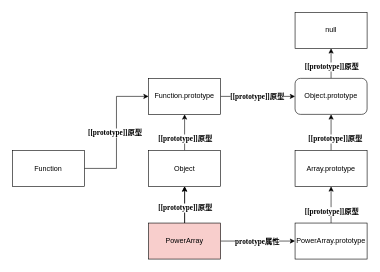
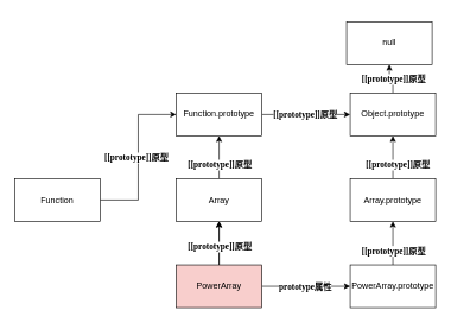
  <mxCell id="0" />
  <mxCell id="1" parent="0" />
  <mxCell id="2" style="edgeStyle=orthogonalEdgeStyle;rounded=0;orthogonalLoop=1;jettySize=auto;html=1;exitX=0.5;exitY=0;exitDx=0;exitDy=0;entryX=0.5;entryY=1;entryDx=0;entryDy=0;" edge="1" parent="1" source="3" target="4"><mxGeometry relative="1" as="geometry" /></mxCell>
- <mxCell id="3" value="Object.prototype" style="whiteSpace=wrap;html=1;rounded=1;" vertex="1" parent="1"><mxGeometry x="491" y="130" width="120" height="60" as="geometry" /></mxCell>
- <mxCell id="4" value="null" style="rounded=0;whiteSpace=wrap;html=1;" vertex="1" parent="1"><mxGeometry x="491" y="20" width="120" height="60" as="geometry" /></mxCell>
+ <mxCell id="3" value="Object.prototype" style="rounded=0;whiteSpace=wrap;html=1;" vertex="1" parent="1"><mxGeometry x="491" y="130" width="120" height="60" as="geometry" /></mxCell>
+ <mxCell id="4" value="null" style="rounded=0;whiteSpace=wrap;html=1;" vertex="1" parent="1"><mxGeometry x="486" y="30" width="120" height="60" as="geometry" /></mxCell>
  <mxCell id="5" style="edgeStyle=orthogonalEdgeStyle;rounded=0;orthogonalLoop=1;jettySize=auto;html=1;exitX=0.5;exitY=0;exitDx=0;exitDy=0;entryX=0.5;entryY=1;entryDx=0;entryDy=0;" edge="1" parent="1" source="6" target="3"><mxGeometry relative="1" as="geometry" /></mxCell>
  <mxCell id="6" value="Array.prototype" style="rounded=0;whiteSpace=wrap;html=1;" vertex="1" parent="1"><mxGeometry x="491" y="250" width="120" height="60" as="geometry" /></mxCell>
  <mxCell id="7" style="edgeStyle=orthogonalEdgeStyle;rounded=0;orthogonalLoop=1;jettySize=auto;html=1;exitX=0.5;exitY=0;exitDx=0;exitDy=0;entryX=0.5;entryY=1;entryDx=0;entryDy=0;" edge="1" parent="1" source="8" target="6"><mxGeometry relative="1" as="geometry" /></mxCell>
  <mxCell id="8" value="PowerArray.prototype" style="rounded=0;whiteSpace=wrap;html=1;" vertex="1" parent="1"><mxGeometry x="491" y="371" width="120" height="60" as="geometry" /></mxCell>
  <mxCell id="9" style="edgeStyle=orthogonalEdgeStyle;rounded=0;orthogonalLoop=1;jettySize=auto;html=1;exitX=0.5;exitY=0;exitDx=0;exitDy=0;entryX=0.5;entryY=1;entryDx=0;entryDy=0;" edge="1" parent="1" source="10" target="19"><mxGeometry relative="1" as="geometry" /></mxCell>
- <mxCell id="10" value="Object" style="rounded=0;whiteSpace=wrap;html=1;" vertex="1" parent="1"><mxGeometry x="247" y="250" width="120" height="60" as="geometry" /></mxCell>
+ <mxCell id="10" value="Array" style="rounded=0;whiteSpace=wrap;html=1;" vertex="1" parent="1"><mxGeometry x="247" y="250" width="120" height="60" as="geometry" /></mxCell>
  <mxCell id="11" style="edgeStyle=orthogonalEdgeStyle;rounded=0;orthogonalLoop=1;jettySize=auto;html=1;exitX=0.5;exitY=0;exitDx=0;exitDy=0;entryX=0.5;entryY=1;entryDx=0;entryDy=0;" edge="1" parent="1" source="15" target="10"><mxGeometry relative="1" as="geometry" /></mxCell>
  <mxCell id="12" value="" style="edgeStyle=orthogonalEdgeStyle;rounded=0;orthogonalLoop=1;jettySize=auto;html=1;" edge="1" parent="1" source="15" target="10"><mxGeometry relative="1" as="geometry"><Array as="points"><mxPoint x="307" y="340" /><mxPoint x="307" y="340" /></Array></mxGeometry></mxCell>
  <mxCell id="13" value="[[prototype]]原型" style="edgeLabel;html=1;align=center;verticalAlign=middle;resizable=0;points=[];fontStyle=1;fontFamily=Comic Sans MS;fontSize=12;" vertex="1" connectable="0" parent="12"><mxGeometry x="-0.144" y="2" relative="1" as="geometry"><mxPoint x="2" as="offset" /></mxGeometry></mxCell>
  <mxCell id="14" style="edgeStyle=orthogonalEdgeStyle;rounded=0;orthogonalLoop=1;jettySize=auto;html=1;entryX=0;entryY=0.5;entryDx=0;entryDy=0;" edge="1" parent="1" source="15" target="8"><mxGeometry relative="1" as="geometry"><Array as="points"><mxPoint x="417" y="401" /><mxPoint x="417" y="401" /></Array></mxGeometry></mxCell>
  <mxCell id="15" value="PowerArray" style="rounded=0;whiteSpace=wrap;html=1;fillColor=#f8cecc;" vertex="1" parent="1"><mxGeometry x="247" y="371" width="120" height="60" as="geometry" /></mxCell>
  <mxCell id="16" value="prototype属性" style="edgeLabel;html=1;align=center;verticalAlign=middle;resizable=0;points=[];fontFamily=Comic Sans MS;fontSize=12;fontStyle=1" vertex="1" connectable="0" parent="1"><mxGeometry x="427" y="401" as="geometry" /></mxCell>
  <mxCell id="17" value="[[prototype]]原型" style="edgeLabel;html=1;align=center;verticalAlign=middle;resizable=0;points=[];fontStyle=1;fontFamily=Comic Sans MS;fontSize=12;" vertex="1" connectable="0" parent="1"><mxGeometry x="551" y="351" as="geometry" /></mxCell>
  <mxCell id="18" style="edgeStyle=orthogonalEdgeStyle;rounded=0;orthogonalLoop=1;jettySize=auto;html=1;entryX=0;entryY=0.5;entryDx=0;entryDy=0;" edge="1" parent="1" source="19" target="3"><mxGeometry relative="1" as="geometry" /></mxCell>
  <mxCell id="19" value="Function.prototype" style="rounded=0;whiteSpace=wrap;html=1;" vertex="1" parent="1"><mxGeometry x="247" y="130" width="120" height="60" as="geometry" /></mxCell>
  <mxCell id="20" value="[[prototype]]原型" style="edgeLabel;html=1;align=center;verticalAlign=middle;resizable=0;points=[];fontStyle=1;fontFamily=Comic Sans MS;fontSize=12;" vertex="1" connectable="0" parent="1"><mxGeometry x="427" y="160" as="geometry" /></mxCell>
  <mxCell id="21" value="[[prototype]]原型" style="edgeLabel;html=1;align=center;verticalAlign=middle;resizable=0;points=[];fontStyle=1;fontFamily=Comic Sans MS;fontSize=12;" vertex="1" connectable="0" parent="1"><mxGeometry x="307" y="230" as="geometry" /></mxCell>
  <mxCell id="22" value="[[prototype]]原型" style="edgeLabel;html=1;align=center;verticalAlign=middle;resizable=0;points=[];fontStyle=1;fontFamily=Comic Sans MS;fontSize=12;" vertex="1" connectable="0" parent="1"><mxGeometry x="557" y="230" as="geometry" /></mxCell>
  <mxCell id="23" value="[[prototype]]原型" style="edgeLabel;html=1;align=center;verticalAlign=middle;resizable=0;points=[];fontStyle=1;fontFamily=Comic Sans MS;fontSize=12;" vertex="1" connectable="0" parent="1"><mxGeometry x="551" y="110" as="geometry" /></mxCell>
  <mxCell id="24" style="edgeStyle=orthogonalEdgeStyle;rounded=0;orthogonalLoop=1;jettySize=auto;html=1;entryX=0;entryY=0.5;entryDx=0;entryDy=0;" edge="1" parent="1" source="25" target="19"><mxGeometry relative="1" as="geometry" /></mxCell>
  <mxCell id="25" value="Function" style="rounded=0;whiteSpace=wrap;html=1;" vertex="1" parent="1"><mxGeometry x="20" y="250" width="120" height="60" as="geometry" /></mxCell>
  <mxCell id="26" value="[[prototype]]原型" style="edgeLabel;html=1;align=center;verticalAlign=middle;resizable=0;points=[];fontStyle=1;fontFamily=Comic Sans MS;fontSize=12;" vertex="1" connectable="0" parent="1"><mxGeometry x="190" y="220" as="geometry" /></mxCell>
